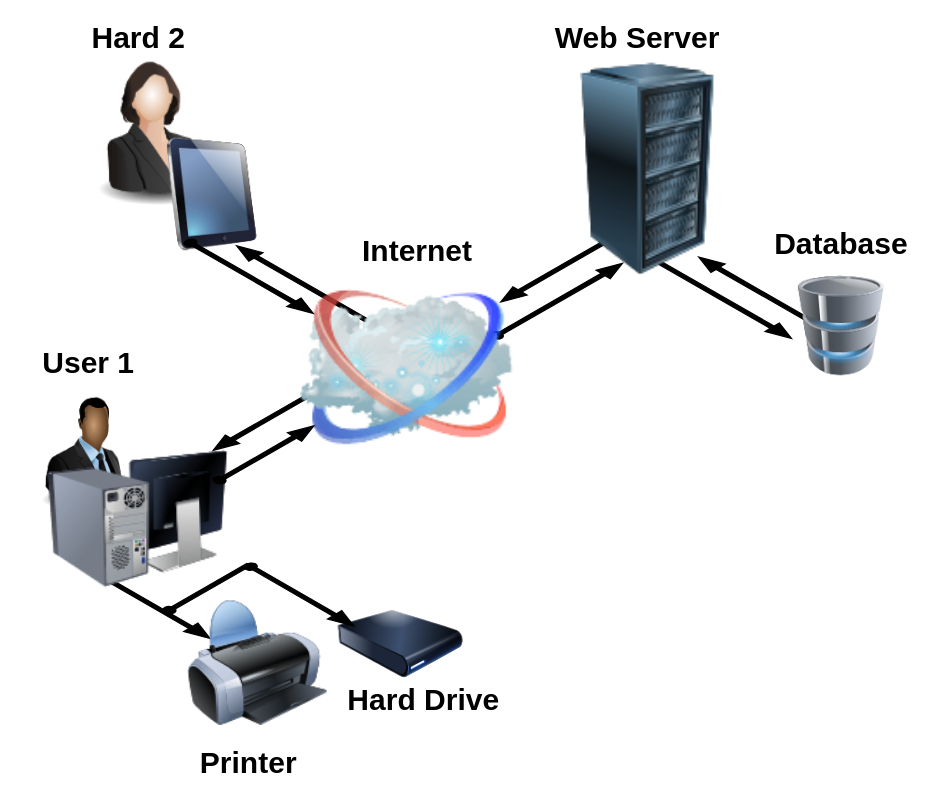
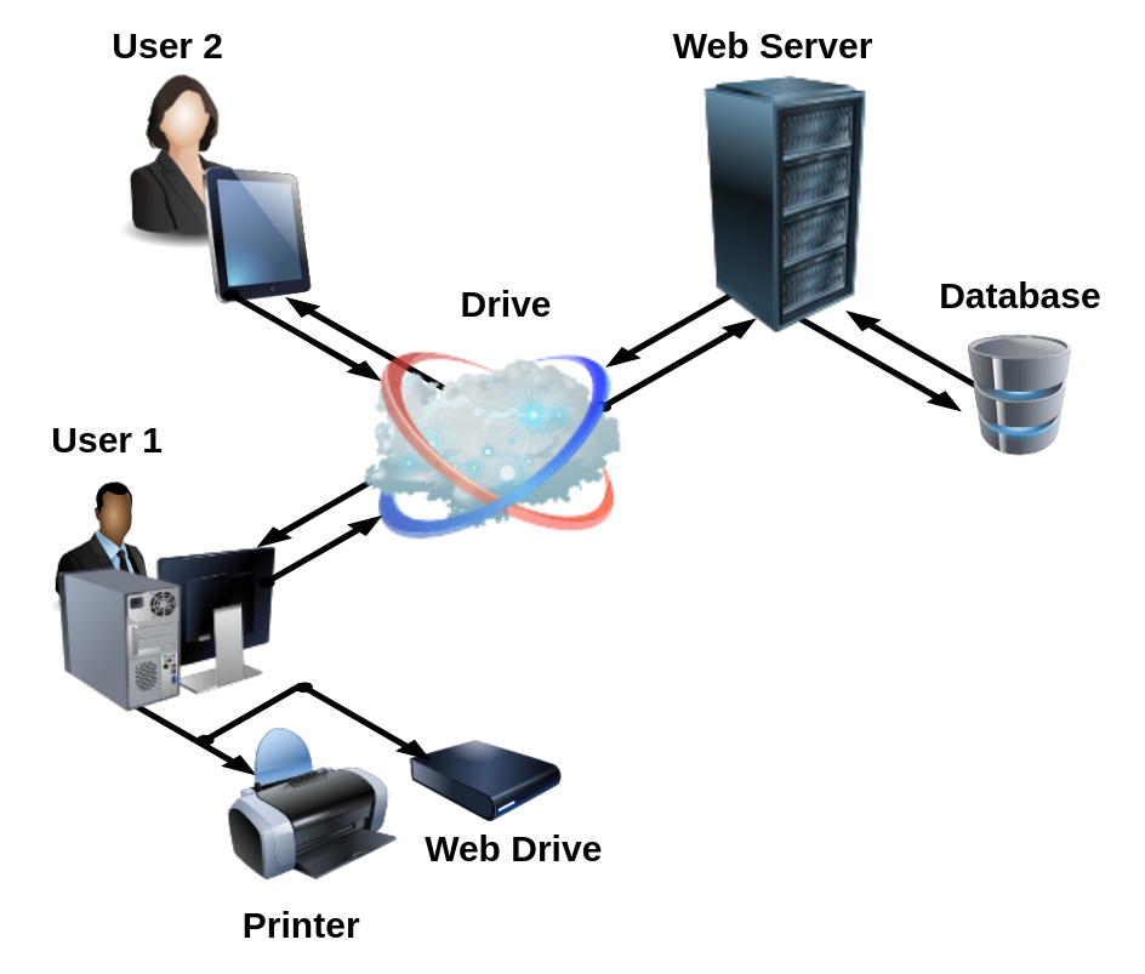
  <mxCell id="0" />
  <mxCell id="1" parent="0" />
  <mxCell id="2" value="" style="verticalLabelPosition=bottom;html=1;verticalAlign=top;strokeWidth=1;align=center;outlineConnect=0;dashed=0;outlineConnect=0;shape=mxgraph.aws3d.arrowNW;fillColor=#000000;aspect=fixed;" vertex="1" parent="1"><mxGeometry x="558.37" y="205" width="122.5" height="70" as="geometry" /></mxCell>
  <mxCell id="3" value="" style="verticalLabelPosition=bottom;html=1;verticalAlign=top;strokeWidth=1;align=center;outlineConnect=0;dashed=0;outlineConnect=0;shape=mxgraph.aws3d.arrowSE;fillColor=#000000;aspect=fixed;" vertex="1" parent="1"><mxGeometry x="80" y="460" width="87.5" height="50" as="geometry" /></mxCell>
  <mxCell id="4" value="" style="image;html=1;labelBackgroundColor=#ffffff;image=img/lib/clip_art/computers/Harddrive_128x128.png" vertex="1" parent="1"><mxGeometry x="270" y="469.57" width="100" height="90" as="geometry" /></mxCell>
  <mxCell id="5" value="" style="image;html=1;labelBackgroundColor=#ffffff;image=img/lib/clip_art/people/Suit_Man_Black_128x128.png" vertex="1" parent="1"><mxGeometry x="20" y="315" width="100" height="95" as="geometry" /></mxCell>
  <mxCell id="6" value="" style="verticalLabelPosition=bottom;html=1;verticalAlign=top;strokeWidth=1;align=center;outlineConnect=0;dashed=0;outlineConnect=0;shape=mxgraph.aws3d.arrowSW;fillColor=#000000;aspect=fixed;" vertex="1" parent="1"><mxGeometry x="400" y="190" width="89.13" height="50.93" as="geometry" /></mxCell>
  <mxCell id="7" value="" style="verticalLabelPosition=bottom;html=1;verticalAlign=top;strokeWidth=1;align=center;outlineConnect=0;dashed=0;outlineConnect=0;shape=mxgraph.aws3d.arrowSE;fillColor=#000000;aspect=fixed;" vertex="1" parent="1"><mxGeometry x="510" y="200" width="122.49" height="70" as="geometry" /></mxCell>
  <mxCell id="8" value="" style="image;html=1;labelBackgroundColor=#ffffff;image=img/lib/clip_art/computers/Server_Rack_128x128.png" vertex="1" parent="1"><mxGeometry x="451.62" y="50" width="132.5" height="170" as="geometry" /></mxCell>
  <mxCell id="9" value="" style="verticalLabelPosition=bottom;html=1;verticalAlign=top;strokeWidth=1;align=center;outlineConnect=0;dashed=0;outlineConnect=0;shape=mxgraph.aws3d.arrowNW;fillColor=#000000;aspect=fixed;" vertex="1" parent="1"><mxGeometry x="188.75" y="196" width="122.5" height="70" as="geometry" /></mxCell>
  <mxCell id="10" value="" style="verticalLabelPosition=bottom;html=1;verticalAlign=top;strokeWidth=1;align=center;outlineConnect=0;dashed=0;outlineConnect=0;shape=mxgraph.aws3d.arrowNE;fillColor=#000000;aspect=fixed;direction=east;" vertex="1" parent="1"><mxGeometry x="391.82" y="210" width="105.5" height="60.29" as="geometry" /></mxCell>
  <mxCell id="11" value="" style="verticalLabelPosition=bottom;html=1;verticalAlign=top;strokeWidth=1;align=center;outlineConnect=0;dashed=0;outlineConnect=0;shape=mxgraph.aws3d.arrowSW;fillColor=#000000;aspect=fixed;" vertex="1" parent="1"><mxGeometry x="170" y="305" width="95.5" height="54.57" as="geometry" /></mxCell>
  <mxCell id="12" value="" style="image;html=1;labelBackgroundColor=#ffffff;image=img/lib/clip_art/computers/Printer_128x128.png" vertex="1" parent="1"><mxGeometry x="145.5" y="480" width="120" height="99.57" as="geometry" /></mxCell>
  <mxCell id="13" value="" style="image;html=1;labelBackgroundColor=#ffffff;image=img/lib/clip_art/computers/Database_128x128.png" vertex="1" parent="1"><mxGeometry x="632.49" y="220" width="80" height="80" as="geometry" /></mxCell>
  <mxCell id="14" value="" style="image;html=1;labelBackgroundColor=#ffffff;image=img/lib/clip_art/computers/Monitor_Tower_Behind_128x128.png" vertex="1" parent="1"><mxGeometry x="30" y="359.57" width="160" height="110" as="geometry" /></mxCell>
  <mxCell id="15" value="" style="verticalLabelPosition=bottom;html=1;verticalAlign=top;strokeWidth=1;align=center;outlineConnect=0;dashed=0;outlineConnect=0;shape=mxgraph.aws3d.arrowlessNE;fillColor=#000000;aspect=fixed;" vertex="1" parent="1"><mxGeometry x="130" y="450" width="70" height="39.87" as="geometry" /></mxCell>
  <mxCell id="16" value="" style="verticalLabelPosition=bottom;html=1;verticalAlign=top;strokeWidth=1;align=center;outlineConnect=0;dashed=0;outlineConnect=0;shape=mxgraph.aws3d.arrowSE;fillColor=#000000;aspect=fixed;" vertex="1" parent="1"><mxGeometry x="195" y="450" width="87.5" height="50" as="geometry" /></mxCell>
  <mxCell id="17" value="" style="image;html=1;labelBackgroundColor=#ffffff;image=img/lib/clip_art/people/Suit_Woman_128x128.png" vertex="1" parent="1"><mxGeometry x="58.75" y="20" width="130" height="160" as="geometry" /></mxCell>
  <mxCell id="18" value="" style="image;html=1;labelBackgroundColor=#ffffff;image=img/lib/clip_art/computers/iPad_128x128.png" vertex="1" parent="1"><mxGeometry x="130" y="110" width="78.75" height="90" as="geometry" /></mxCell>
  <mxCell id="19" value="" style="image;html=1;labelBackgroundColor=#ffffff;image=img/lib/clip_art/networking/Cloud_128x128.png" vertex="1" parent="1"><mxGeometry x="240" y="230" width="170" height="127.21" as="geometry" /></mxCell>
  <mxCell id="20" value="" style="verticalLabelPosition=bottom;html=1;verticalAlign=top;strokeWidth=1;align=center;outlineConnect=0;dashed=0;outlineConnect=0;shape=mxgraph.aws3d.arrowSE;fillColor=#000000;aspect=fixed;" vertex="1" parent="1"><mxGeometry x="146.75" y="191" width="103.25" height="59" as="geometry" /></mxCell>
  <mxCell id="21" value="&lt;font style=&quot;font-size: 24px&quot;&gt;&lt;b&gt;Web Server&lt;br&gt;&lt;/b&gt;&lt;/font&gt;" style="text;html=1;resizable=0;autosize=1;align=center;verticalAlign=middle;points=[];fillColor=none;strokeColor=none;rounded=0;" vertex="1" parent="1"><mxGeometry x="434.13" y="20" width="150" height="20" as="geometry" /></mxCell>
- <mxCell id="22" value="&lt;b&gt;&lt;font style=&quot;font-size: 24px&quot;&gt;Internet&lt;/font&gt;&lt;/b&gt;" style="text;html=1;resizable=0;autosize=1;align=center;verticalAlign=middle;points=[];fillColor=none;strokeColor=none;rounded=0;" vertex="1" parent="1"><mxGeometry x="282.5" y="191" width="100" height="20" as="geometry" /></mxCell>
+ <mxCell id="22" value="&lt;b&gt;&lt;font style=&quot;font-size: 24px&quot;&gt;Drive&lt;/font&gt;&lt;/b&gt;" style="text;html=1;resizable=0;autosize=1;align=center;verticalAlign=middle;points=[];fillColor=none;strokeColor=none;rounded=0;" vertex="1" parent="1"><mxGeometry x="282.5" y="191" width="100" height="20" as="geometry" /></mxCell>
  <mxCell id="23" value="&lt;font style=&quot;font-size: 24px&quot;&gt;&lt;b&gt;Database&lt;/b&gt;&lt;/font&gt;" style="text;html=1;resizable=0;autosize=1;align=center;verticalAlign=middle;points=[];fillColor=none;strokeColor=none;rounded=0;" vertex="1" parent="1"><mxGeometry x="612.49" y="185" width="120" height="20" as="geometry" /></mxCell>
  <mxCell id="24" value="&lt;font style=&quot;font-size: 24px&quot;&gt;&lt;b&gt;Printer&lt;/b&gt;&lt;/font&gt;" style="text;html=1;resizable=0;autosize=1;align=center;verticalAlign=middle;points=[];fillColor=none;strokeColor=none;rounded=0;" vertex="1" parent="1"><mxGeometry x="153.38" y="600" width="90" height="20" as="geometry" /></mxCell>
- <mxCell id="25" value="&lt;font style=&quot;font-size: 24px&quot;&gt;&lt;b&gt;Hard Drive&lt;/b&gt;&lt;/font&gt;" style="text;html=1;resizable=0;autosize=1;align=center;verticalAlign=middle;points=[];fillColor=none;strokeColor=none;rounded=0;" vertex="1" parent="1"><mxGeometry x="267.5" y="550" width="140" height="20" as="geometry" /></mxCell>
+ <mxCell id="25" value="&lt;font style=&quot;font-size: 24px&quot;&gt;&lt;b&gt;Web Drive&lt;/b&gt;&lt;/font&gt;" style="text;html=1;resizable=0;autosize=1;align=center;verticalAlign=middle;points=[];fillColor=none;strokeColor=none;rounded=0;" vertex="1" parent="1"><mxGeometry x="267.5" y="550" width="140" height="20" as="geometry" /></mxCell>
  <mxCell id="26" value="&lt;font style=&quot;font-size: 24px&quot;&gt;&lt;b&gt;User 1&lt;br&gt;&lt;/b&gt;&lt;/font&gt;" style="text;html=1;resizable=0;autosize=1;align=center;verticalAlign=middle;points=[];fillColor=none;strokeColor=none;rounded=0;" vertex="1" parent="1"><mxGeometry x="25" y="280" width="90" height="20" as="geometry" /></mxCell>
- <mxCell id="27" value="&lt;font style=&quot;font-size: 24px&quot;&gt;&lt;b&gt;Hard 2&lt;br&gt;&lt;/b&gt;&lt;/font&gt;" style="text;html=1;resizable=0;autosize=1;align=center;verticalAlign=middle;points=[];fillColor=none;strokeColor=none;rounded=0;" vertex="1" parent="1"><mxGeometry x="65" y="20" width="90" height="20" as="geometry" /></mxCell>
+ <mxCell id="27" value="&lt;font style=&quot;font-size: 24px&quot;&gt;&lt;b&gt;User 2&lt;br&gt;&lt;/b&gt;&lt;/font&gt;" style="text;html=1;resizable=0;autosize=1;align=center;verticalAlign=middle;points=[];fillColor=none;strokeColor=none;rounded=0;" vertex="1" parent="1"><mxGeometry x="65" y="20" width="90" height="20" as="geometry" /></mxCell>
  <mxCell id="28" value="" style="verticalLabelPosition=bottom;html=1;verticalAlign=top;strokeWidth=1;align=center;outlineConnect=0;dashed=0;outlineConnect=0;shape=mxgraph.aws3d.arrowNE;fillColor=#000000;aspect=fixed;" vertex="1" parent="1"><mxGeometry x="170" y="340" width="80.5" height="46" as="geometry" /></mxCell>
